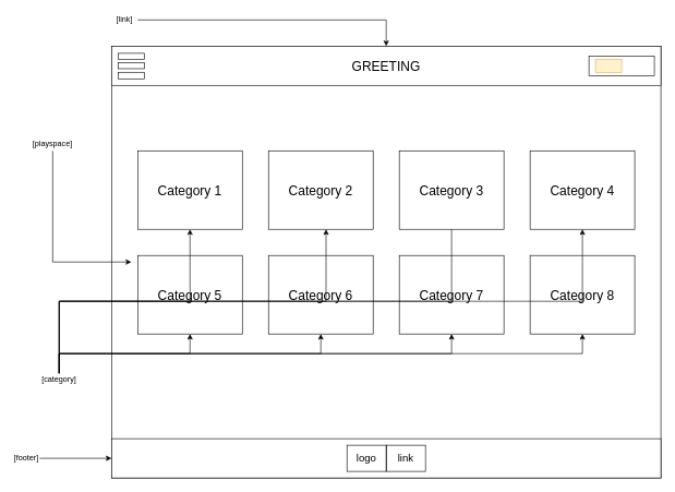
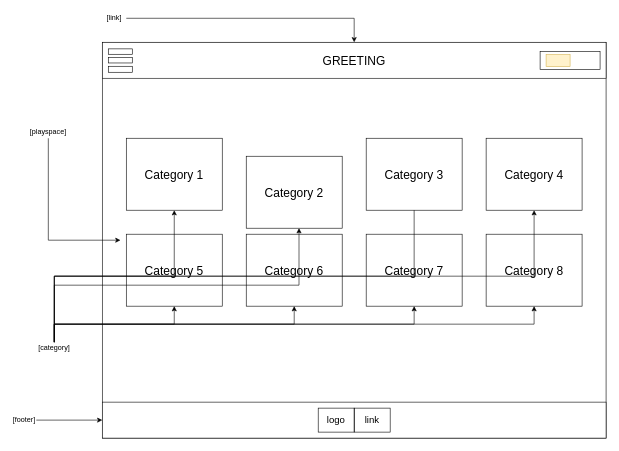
  <mxCell id="0" />
  <mxCell id="1" parent="0" />
  <mxCell id="2" value="" style="rounded=0;whiteSpace=wrap;html=1;fillColor=none;strokeWidth=1;" parent="1" vertex="1"><mxGeometry x="170" y="70" width="840" height="660" as="geometry" /></mxCell>
  <mxCell id="3" value="" style="rounded=0;whiteSpace=wrap;html=1;strokeWidth=1;" parent="1" vertex="1"><mxGeometry x="170" y="70" width="840" height="60" as="geometry" /></mxCell>
  <mxCell id="4" value="" style="rounded=0;whiteSpace=wrap;html=1;strokeWidth=1;" parent="1" vertex="1"><mxGeometry x="170" y="670" width="840" height="60" as="geometry" /></mxCell>
  <mxCell id="5" value="" style="rounded=0;whiteSpace=wrap;html=1;strokeWidth=1;" parent="1" vertex="1"><mxGeometry x="900" y="85.5" width="100" height="30" as="geometry" /></mxCell>
  <mxCell id="6" value="GREETING" style="text;html=1;strokeColor=none;fillColor=none;align=center;verticalAlign=middle;whiteSpace=wrap;rounded=0;fontSize=20;strokeWidth=1;" parent="1" vertex="1"><mxGeometry x="570" y="90" width="40" height="20" as="geometry" /></mxCell>
  <mxCell id="7" value="" style="rounded=0;whiteSpace=wrap;html=1;strokeWidth=1;" parent="1" vertex="1"><mxGeometry x="180" y="81" width="40" height="9" as="geometry" /></mxCell>
  <mxCell id="8" value="" style="rounded=0;whiteSpace=wrap;html=1;strokeWidth=1;" parent="1" vertex="1"><mxGeometry x="180" y="95.5" width="40" height="9" as="geometry" /></mxCell>
  <mxCell id="9" value="" style="rounded=0;whiteSpace=wrap;html=1;strokeWidth=1;" parent="1" vertex="1"><mxGeometry x="180" y="110" width="40" height="10" as="geometry" /></mxCell>
  <mxCell id="10" value="" style="rounded=0;whiteSpace=wrap;html=1;fillColor=#fff2cc;strokeColor=#d6b656;strokeWidth=1;" parent="1" vertex="1"><mxGeometry x="910" y="90.5" width="40" height="20" as="geometry" /></mxCell>
  <mxCell id="11" value="Category 1" style="rounded=0;whiteSpace=wrap;html=1;fontSize=20;strokeWidth=1;" parent="1" vertex="1"><mxGeometry x="210" y="230" width="160" height="120" as="geometry" /></mxCell>
- <mxCell id="12" value="&lt;span style=&quot;white-space: normal&quot;&gt;Category 2&lt;/span&gt;" style="rounded=0;whiteSpace=wrap;html=1;fontSize=20;strokeWidth=1;" parent="1" vertex="1"><mxGeometry x="410" y="230" width="160" height="120" as="geometry" /></mxCell>
+ <mxCell id="12" value="&lt;span style=&quot;white-space: normal&quot;&gt;Category 2&lt;/span&gt;" style="rounded=0;whiteSpace=wrap;html=1;fontSize=20;strokeWidth=1;" parent="1" vertex="1"><mxGeometry x="410" y="260" width="160" height="120" as="geometry" /></mxCell>
  <mxCell id="13" value="&lt;span style=&quot;white-space: normal&quot;&gt;Category 3&lt;/span&gt;" style="rounded=0;whiteSpace=wrap;html=1;fontSize=20;strokeWidth=1;" parent="1" vertex="1"><mxGeometry x="610" y="230" width="160" height="120" as="geometry" /></mxCell>
  <mxCell id="14" value="&lt;span style=&quot;white-space: normal&quot;&gt;Category 4&lt;/span&gt;" style="rounded=0;whiteSpace=wrap;html=1;fontSize=20;strokeWidth=1;" parent="1" vertex="1"><mxGeometry x="810" y="230" width="160" height="120" as="geometry" /></mxCell>
  <mxCell id="15" value="&lt;span style=&quot;white-space: normal&quot;&gt;Category 5&lt;/span&gt;" style="rounded=0;whiteSpace=wrap;html=1;fontSize=20;strokeWidth=1;" parent="1" vertex="1"><mxGeometry x="210" y="390" width="160" height="120" as="geometry" /></mxCell>
  <mxCell id="16" value="&lt;span style=&quot;white-space: normal&quot;&gt;Category 6&lt;/span&gt;" style="rounded=0;whiteSpace=wrap;html=1;fontSize=20;strokeWidth=1;" parent="1" vertex="1"><mxGeometry x="410" y="390" width="160" height="120" as="geometry" /></mxCell>
  <mxCell id="17" value="&lt;span style=&quot;white-space: normal&quot;&gt;Category 7&lt;/span&gt;" style="rounded=0;whiteSpace=wrap;html=1;fontSize=20;strokeWidth=1;" parent="1" vertex="1"><mxGeometry x="610" y="390" width="160" height="120" as="geometry" /></mxCell>
  <mxCell id="18" value="&lt;span style=&quot;white-space: normal&quot;&gt;Category 8&lt;/span&gt;" style="rounded=0;whiteSpace=wrap;html=1;fontSize=20;strokeWidth=1;" parent="1" vertex="1"><mxGeometry x="810" y="390" width="160" height="120" as="geometry" /></mxCell>
  <mxCell id="19" style="edgeStyle=orthogonalEdgeStyle;rounded=0;orthogonalLoop=1;jettySize=auto;html=1;exitX=1;exitY=0.5;exitDx=0;exitDy=0;fontSize=12;strokeWidth=1;" parent="1" source="20" target="3" edge="1"><mxGeometry relative="1" as="geometry" /></mxCell>
  <mxCell id="20" value="[link]" style="text;html=1;strokeColor=none;fillColor=none;align=center;verticalAlign=middle;whiteSpace=wrap;rounded=0;fontSize=12;strokeWidth=1;" parent="1" vertex="1"><mxGeometry x="170" y="20" width="40" height="20" as="geometry" /></mxCell>
  <mxCell id="21" style="edgeStyle=orthogonalEdgeStyle;rounded=0;orthogonalLoop=1;jettySize=auto;html=1;exitX=0.5;exitY=1;exitDx=0;exitDy=0;entryX=0.036;entryY=0.5;entryDx=0;entryDy=0;entryPerimeter=0;fontSize=12;strokeWidth=1;" parent="1" source="22" target="2" edge="1"><mxGeometry relative="1" as="geometry" /></mxCell>
  <mxCell id="22" value="[playspace]" style="text;html=1;strokeColor=none;fillColor=none;align=center;verticalAlign=middle;whiteSpace=wrap;rounded=0;fontSize=12;strokeWidth=1;" parent="1" vertex="1"><mxGeometry x="60" y="210" width="40" height="20" as="geometry" /></mxCell>
  <mxCell id="23" style="edgeStyle=orthogonalEdgeStyle;rounded=0;orthogonalLoop=1;jettySize=auto;html=1;exitX=1;exitY=0.5;exitDx=0;exitDy=0;fontSize=12;strokeWidth=1;" parent="1" source="24" target="4" edge="1"><mxGeometry relative="1" as="geometry" /></mxCell>
  <mxCell id="24" value="[footer]" style="text;html=1;strokeColor=none;fillColor=none;align=center;verticalAlign=middle;whiteSpace=wrap;rounded=0;fontSize=12;strokeWidth=1;" parent="1" vertex="1"><mxGeometry x="20" y="690" width="40" height="20" as="geometry" /></mxCell>
  <mxCell id="25" value="logo" style="rounded=0;whiteSpace=wrap;html=1;fillColor=none;fontSize=16;strokeWidth=1;" parent="1" vertex="1"><mxGeometry x="530" y="680" width="60" height="40" as="geometry" /></mxCell>
  <mxCell id="26" value="link" style="rounded=0;whiteSpace=wrap;html=1;fillColor=none;fontSize=16;strokeWidth=1;" parent="1" vertex="1"><mxGeometry x="590" y="680" width="60" height="40" as="geometry" /></mxCell>
  <mxCell id="27" style="edgeStyle=orthogonalEdgeStyle;rounded=0;orthogonalLoop=1;jettySize=auto;html=1;exitX=0.5;exitY=0;exitDx=0;exitDy=0;entryX=0.5;entryY=1;entryDx=0;entryDy=0;strokeWidth=1;fontSize=23;" parent="1" source="35" target="15" edge="1"><mxGeometry relative="1" as="geometry" /></mxCell>
  <mxCell id="28" style="edgeStyle=orthogonalEdgeStyle;rounded=0;orthogonalLoop=1;jettySize=auto;html=1;exitX=0.5;exitY=0;exitDx=0;exitDy=0;entryX=0.5;entryY=1;entryDx=0;entryDy=0;strokeWidth=1;fontSize=23;" parent="1" source="35" target="16" edge="1"><mxGeometry relative="1" as="geometry" /></mxCell>
  <mxCell id="29" style="edgeStyle=orthogonalEdgeStyle;rounded=0;orthogonalLoop=1;jettySize=auto;html=1;exitX=0.5;exitY=0;exitDx=0;exitDy=0;entryX=0.5;entryY=1;entryDx=0;entryDy=0;strokeWidth=1;fontSize=23;" parent="1" source="35" target="17" edge="1"><mxGeometry relative="1" as="geometry" /></mxCell>
  <mxCell id="30" style="edgeStyle=orthogonalEdgeStyle;rounded=0;orthogonalLoop=1;jettySize=auto;html=1;exitX=0.5;exitY=0;exitDx=0;exitDy=0;strokeWidth=1;fontSize=23;" parent="1" source="35" target="18" edge="1"><mxGeometry relative="1" as="geometry" /></mxCell>
  <mxCell id="31" style="edgeStyle=orthogonalEdgeStyle;rounded=0;orthogonalLoop=1;jettySize=auto;html=1;exitX=0.5;exitY=0;exitDx=0;exitDy=0;entryX=0.5;entryY=1;entryDx=0;entryDy=0;strokeWidth=1;fontSize=23;" parent="1" source="35" target="11" edge="1"><mxGeometry relative="1" as="geometry" /></mxCell>
  <mxCell id="32" style="edgeStyle=orthogonalEdgeStyle;rounded=0;orthogonalLoop=1;jettySize=auto;html=1;exitX=0.5;exitY=0;exitDx=0;exitDy=0;entryX=0.55;entryY=1;entryDx=0;entryDy=0;entryPerimeter=0;strokeWidth=1;fontSize=23;" parent="1" source="35" target="12" edge="1"><mxGeometry relative="1" as="geometry" /></mxCell>
  <mxCell id="33" style="edgeStyle=orthogonalEdgeStyle;rounded=0;orthogonalLoop=1;jettySize=auto;html=1;exitX=0.5;exitY=0;exitDx=0;exitDy=0;entryX=0.5;entryY=1;entryDx=0;entryDy=0;strokeWidth=1;fontSize=23;endArrow=none;" parent="1" source="35" target="13" edge="1"><mxGeometry relative="1" as="geometry" /></mxCell>
  <mxCell id="34" style="edgeStyle=orthogonalEdgeStyle;rounded=0;orthogonalLoop=1;jettySize=auto;html=1;exitX=0.5;exitY=0;exitDx=0;exitDy=0;strokeWidth=1;fontSize=23;" parent="1" source="35" target="14" edge="1"><mxGeometry relative="1" as="geometry" /></mxCell>
  <mxCell id="35" value="[category]" style="text;html=1;strokeColor=none;fillColor=none;align=center;verticalAlign=middle;whiteSpace=wrap;rounded=0;fontSize=12;strokeWidth=1;" parent="1" vertex="1"><mxGeometry x="70" y="570" width="40" height="20" as="geometry" /></mxCell>
